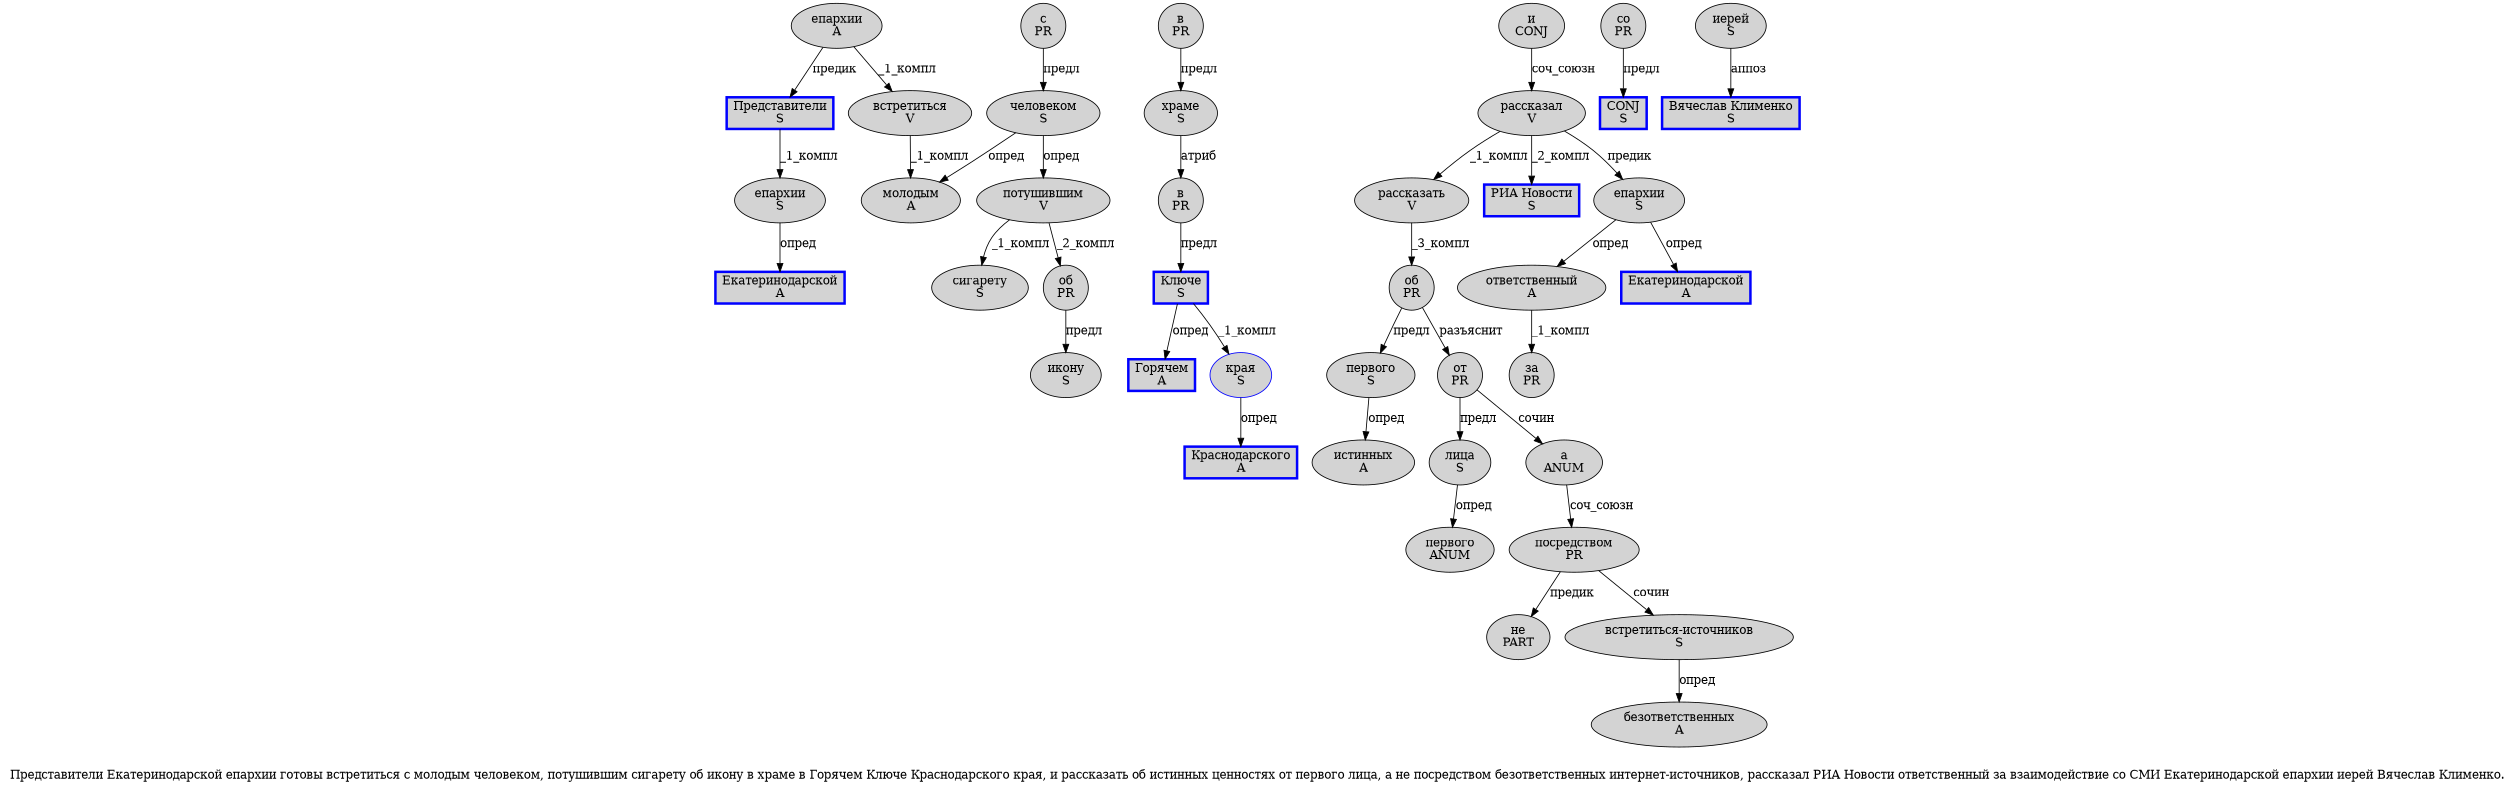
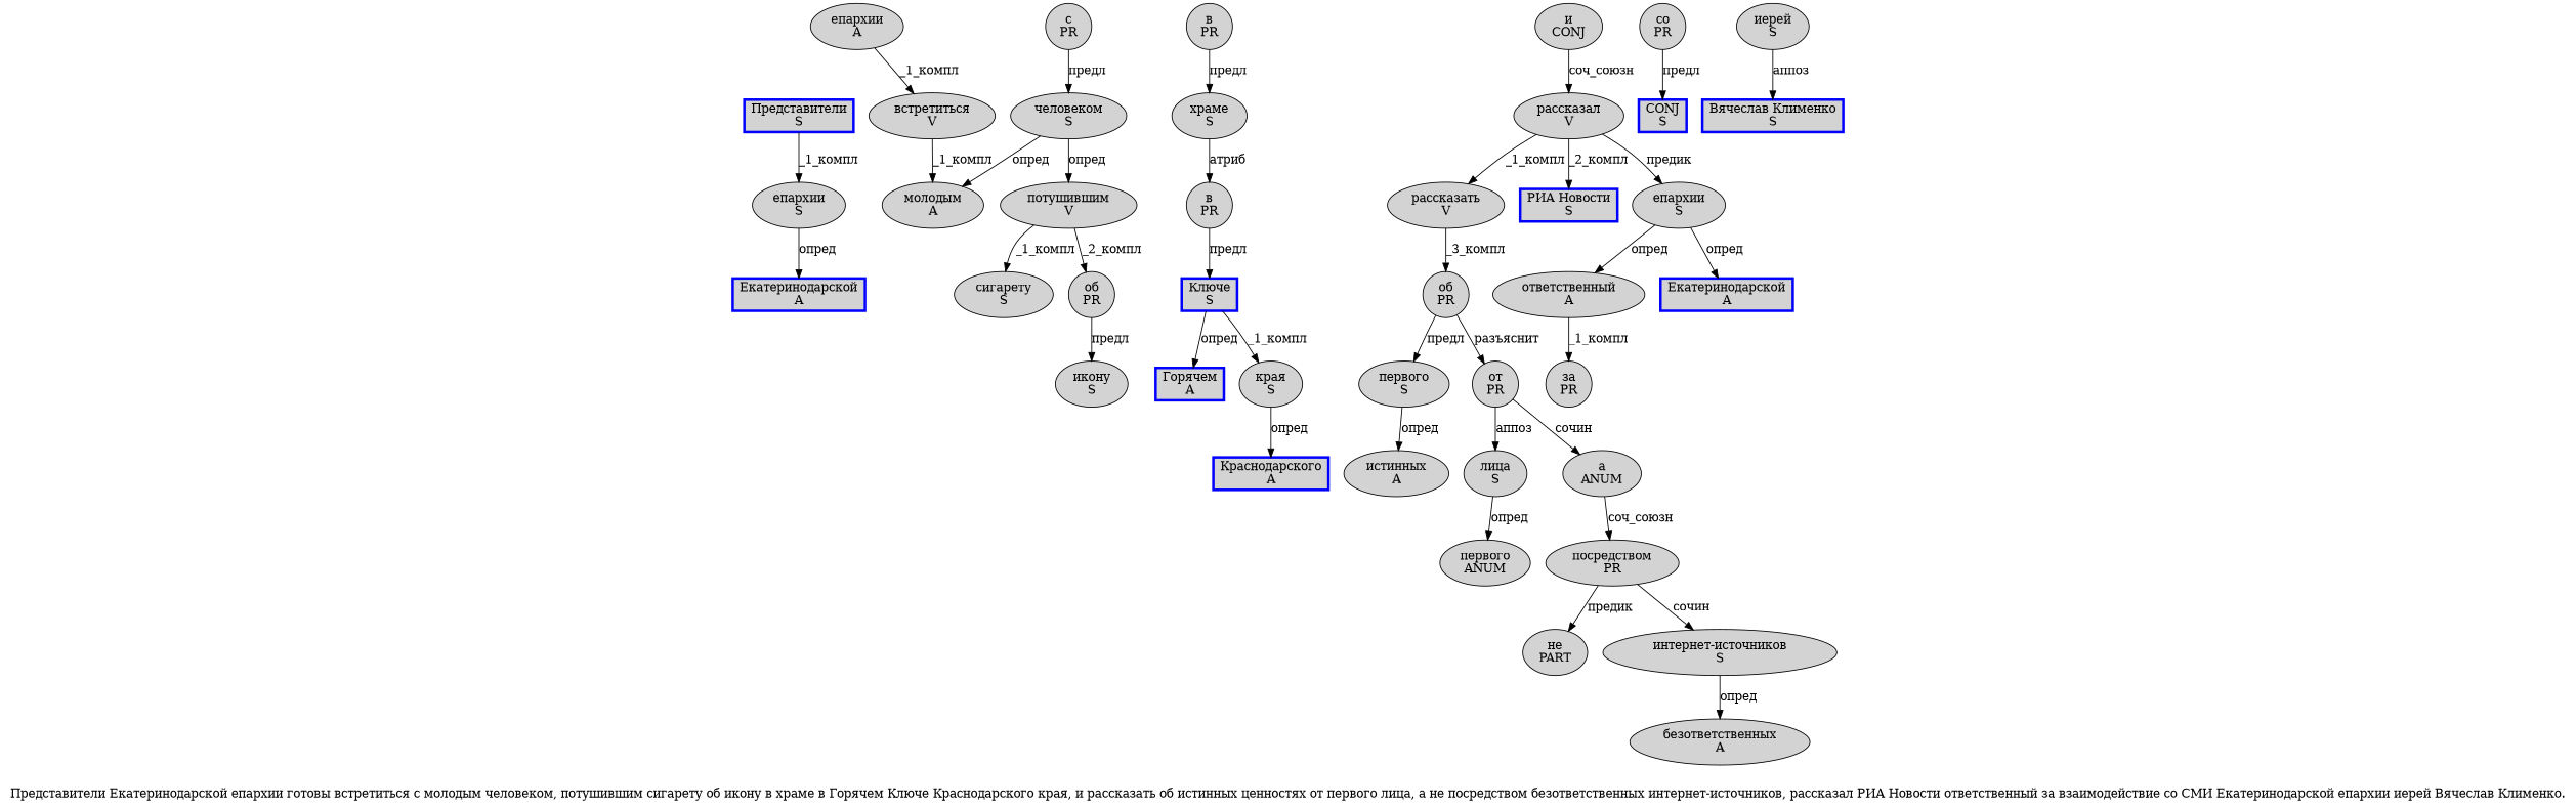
  digraph {
    label="Представители Екатеринодарской епархии готовы встретиться с молодым человеком, потушившим сигарету об икону в храме в Горячем Ключе Краснодарского края, и рассказать об истинных ценностях от первого лица, а не посредством безответственных интернет-источников, рассказал РИА Новости ответственный за взаимодействие со СМИ Екатеринодарской епархии иерей Вячеслав Клименко."
    node [fillcolor=lightgray penwidth=1 shape=ellipse style=filled]
    n1 [color=blue label="Представители\nS" penwidth=3 shape=box]
    n2 [label="епархии\nS"]
    n3 [color=blue label="Екатеринодарской\nA" penwidth=3 shape=box]
    n4 [label="епархии\nA"]
    n5 [label="встретиться\nV"]
    n6 [label="молодым\nA"]
    n7 [label="с\nPR"]
    n8 [label="человеком\nS"]
    n9 [label="потушившим\nV"]
    n10 [label="сигарету\nS"]
    n11 [label="об\nPR"]
    n12 [label="икону\nS"]
    n13 [label="в\nPR"]
    n14 [label="храме\nS"]
    n15 [label="в\nPR"]
    n16 [color=blue label="Ключе\nS" penwidth=3 shape=box]
    n17 [color=blue label="Горячем\nA" penwidth=3 shape=box]
-   n18 [label="края\nS" color=blue]
+   n18 [label="края\nS"]
    n19 [color=blue label="Краснодарского\nA" penwidth=3 shape=box]
    n20 [label="и\nCONJ"]
    n21 [label="рассказал\nV"]
    n22 [label="рассказать\nV"]
    n23 [color=blue label="РИА Новости\nS" penwidth=3 shape=box]
    n24 [label="епархии\nS"]
    n25 [label="об\nPR"]
    n26 [label="первого\nS"]
    n27 [label="от\nPR"]
    n28 [label="истинных\nA"]
    n29 [label="лица\nS"]
    n30 [label="а\nANUM"]
    n31 [label="первого\nANUM"]
    n32 [label="посредством\nPR"]
    n33 [label="не\nPART"]
-   n34 [label="встретиться-источников\nS"]
+   n34 [label="интернет-источников\nS"]
    n35 [label="безответственных\nA"]
    n36 [label="ответственный\nA"]
    n37 [color=blue label="Екатеринодарской\nA" penwidth=3 shape=box]
    n38 [label="за\nPR"]
    n39 [label="со\nPR"]
    n40 [color=blue label="CONJ\nS" penwidth=3 shape=box]
    n41 [label="иерей\nS"]
    n42 [color=blue label="Вячеслав Клименко\nS" penwidth=3 shape=box]
    n1 -> n2 [label="_1_компл"]
    n2 -> n3 [label="опред"]
-   n4 -> n1 [label="предик"]
    n4 -> n5 [label="_1_компл"]
    n5 -> n6 [label="_1_компл"]
    n7 -> n8 [label="предл"]
    n8 -> n6 [label="опред"]
    n8 -> n9 [label="опред"]
    n9 -> n10 [label="_1_компл"]
    n9 -> n11 [label="_2_компл"]
    n11 -> n12 [label="предл"]
    n13 -> n14 [label="предл"]
    n14 -> n15 [label="атриб"]
    n15 -> n16 [label="предл"]
    n16 -> n17 [label="опред"]
    n16 -> n18 [label="_1_компл"]
    n18 -> n19 [label="опред"]
    n20 -> n21 [label="соч_союзн"]
    n21 -> n22 [label="_1_компл"]
    n21 -> n23 [label="_2_компл"]
    n21 -> n24 [label="предик"]
    n22 -> n25 [label="_3_компл"]
    n24 -> n36 [label="опред"]
    n24 -> n37 [label="опред"]
    n25 -> n26 [label="предл"]
    n25 -> n27 [label="разъяснит"]
    n26 -> n28 [label="опред"]
-   n27 -> n29 [label="предл"]
+   n27 -> n29 [label="аппоз"]
    n27 -> n30 [label="сочин"]
    n29 -> n31 [label="опред"]
    n30 -> n32 [label="соч_союзн"]
    n32 -> n33 [label="предик"]
    n32 -> n34 [label="сочин"]
    n34 -> n35 [label="опред"]
    n36 -> n38 [label="_1_компл"]
    n39 -> n40 [label="предл"]
    n41 -> n42 [label="аппоз"]
  }
